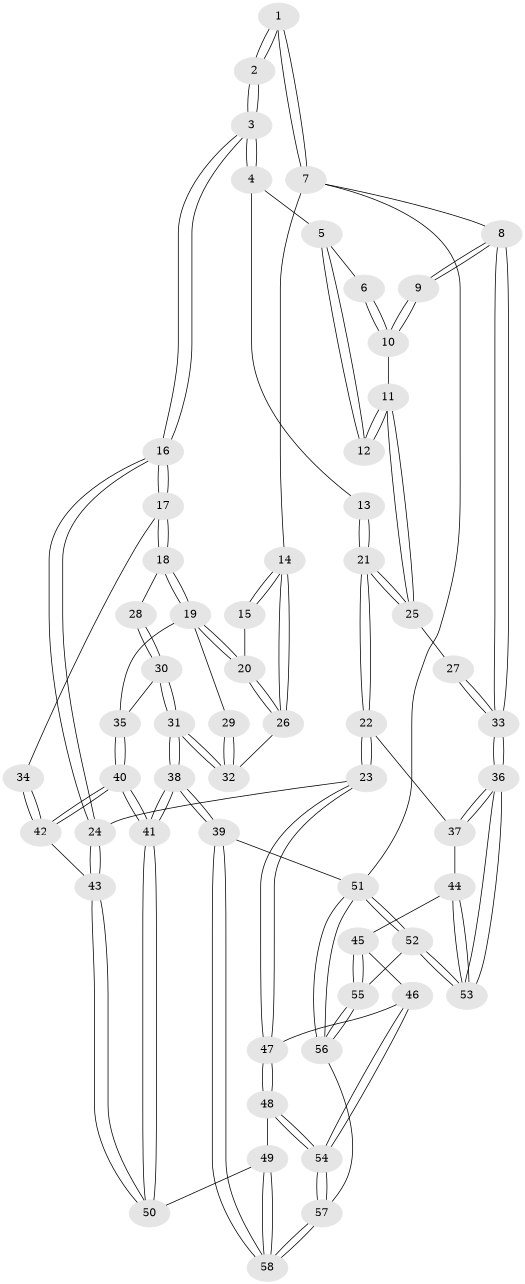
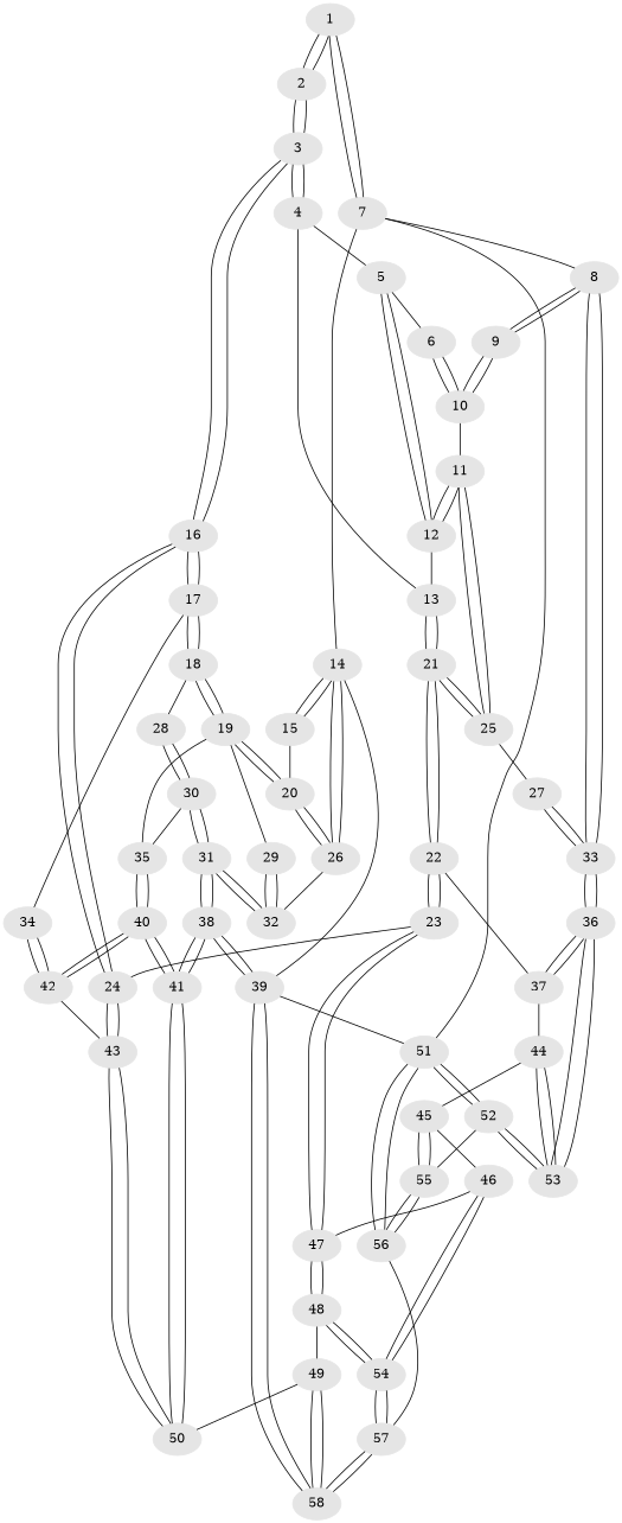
  graph {
    node [color=gray90 style=filled]
    1
    2
    7
    3
    8
    14
    51
    4
    16
    5
    13
    17
    24
    6
    12
    21
    10
    11
    9
    33
    15
    26
    39
    52
    56
    36
    27
    25
    22
    20
    32
    58
    18
    34
    43
    19
    28
    42
    29
    35
    30
    23
    37
    47
    44
    48
    50
    31
    38
    40
    41
    53
    45
    46
    55
    54
    57
    49
    1 -- 2
    1 -- 2
    1 -- 7
    1 -- 7
    2 -- 3
    2 -- 3
    7 -- 8
    7 -- 14
    7 -- 51
    3 -- 4
    3 -- 4
    3 -- 16
    3 -- 16
    8 -- 9
    8 -- 9
    8 -- 33
    8 -- 33
    14 -- 15
    14 -- 15
    14 -- 26
    14 -- 26
+   14 -- 39
    51 -- 52
    51 -- 52
    51 -- 56
    51 -- 56
    4 -- 5
    4 -- 13
    16 -- 17
    16 -- 17
    16 -- 24
    16 -- 24
    5 -- 6
    5 -- 12
    5 -- 12
    13 -- 21
    13 -- 21
    17 -- 18
    17 -- 18
    17 -- 34
    24 -- 43
    24 -- 43
    6 -- 10
    6 -- 10
+   12 -- 13
    21 -- 25
    21 -- 25
    21 -- 22
    21 -- 22
    10 -- 11
    11 -- 12
    11 -- 12
    11 -- 25
    11 -- 25
    9 -- 10
    9 -- 10
    33 -- 36
    33 -- 36
    15 -- 20
    26 -- 32
    39 -- 51
    39 -- 58
    39 -- 58
    52 -- 53
    52 -- 53
    52 -- 55
    56 -- 57
    36 -- 37
    36 -- 37
    36 -- 53
    36 -- 53
    27 -- 33
    27 -- 33
    25 -- 27
    22 -- 23
    22 -- 23
    22 -- 37
    20 -- 26
    20 -- 26
    18 -- 19
    18 -- 19
    18 -- 28
    34 -- 42
    34 -- 42
    43 -- 50
    43 -- 50
    19 -- 20
    19 -- 20
    19 -- 29
    19 -- 35
    28 -- 30
    28 -- 30
    42 -- 43
    29 -- 32
    29 -- 32
    35 -- 40
    35 -- 40
    30 -- 35
    30 -- 31
    30 -- 31
    23 -- 24
    23 -- 47
    23 -- 47
    37 -- 44
    47 -- 48
    47 -- 48
    44 -- 53
    44 -- 53
    44 -- 45
    48 -- 54
    48 -- 54
    48 -- 49
    31 -- 32
    31 -- 32
    31 -- 38
    31 -- 38
    38 -- 39
    38 -- 39
    38 -- 41
    38 -- 41
    40 -- 42
    40 -- 42
    40 -- 41
    40 -- 41
    41 -- 50
    41 -- 50
    45 -- 46
    45 -- 55
    45 -- 55
    46 -- 47
    46 -- 54
    46 -- 54
    55 -- 56
    55 -- 56
    54 -- 57
    54 -- 57
    57 -- 58
    57 -- 58
    49 -- 58
    49 -- 58
    49 -- 50
  }
